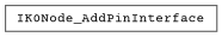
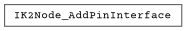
  digraph {
    rankdir=LR
    fontname="Courier Prime"
-   n1 [color=grey40 fillcolor=white fontname="Courier Prime" fontsize=10 height=0.2 label=IK0Node_AddPinInterface shape=box style=filled width=0.4]
+   n1 [color=grey40 fillcolor=white fontname="Courier Prime" fontsize=10 height=0.2 label=IK2Node_AddPinInterface shape=box style=filled width=0.4]
  }
